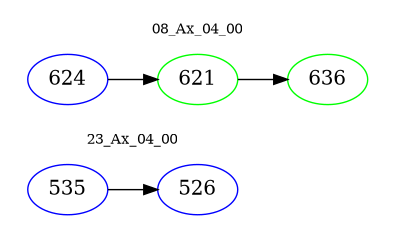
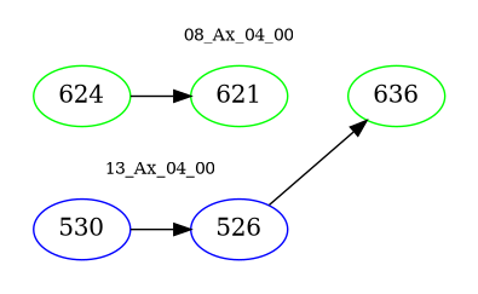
  digraph {
    rankdir=LR
    node [color=blue]
    edge [color=black]
-   n1 [label=624]
+   n1 [color=green label=624]
    n2 [color=green label=621]
    n3 [color=green label=636]
-   n4 [label=535]
+   n4 [label=530]
    n5 [label=526]
    subgraph cluster_1 {
      color=white
      fontsize=10
      label="08_Ax_04_00"
      n1
      n2
      n3
    }
    subgraph cluster_2 {
      color=white
      fontsize=10
-     label="23_Ax_04_00"
+     label="13_Ax_04_00"
      n4
      n5
    }
    n1 -> n2
-   n2 -> n3
+   n5 -> n3
    n4 -> n5
  }
